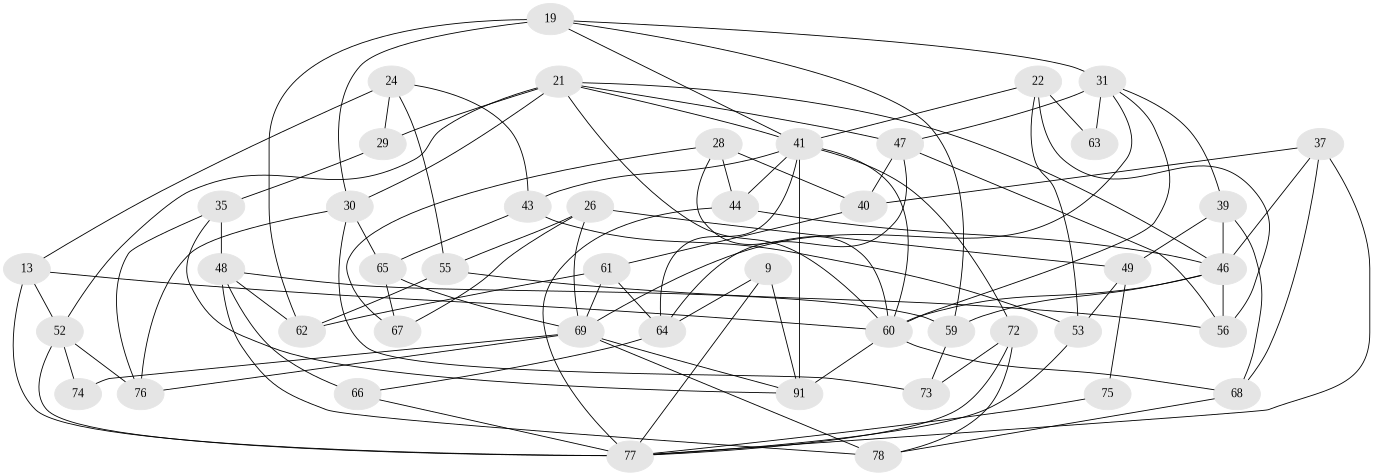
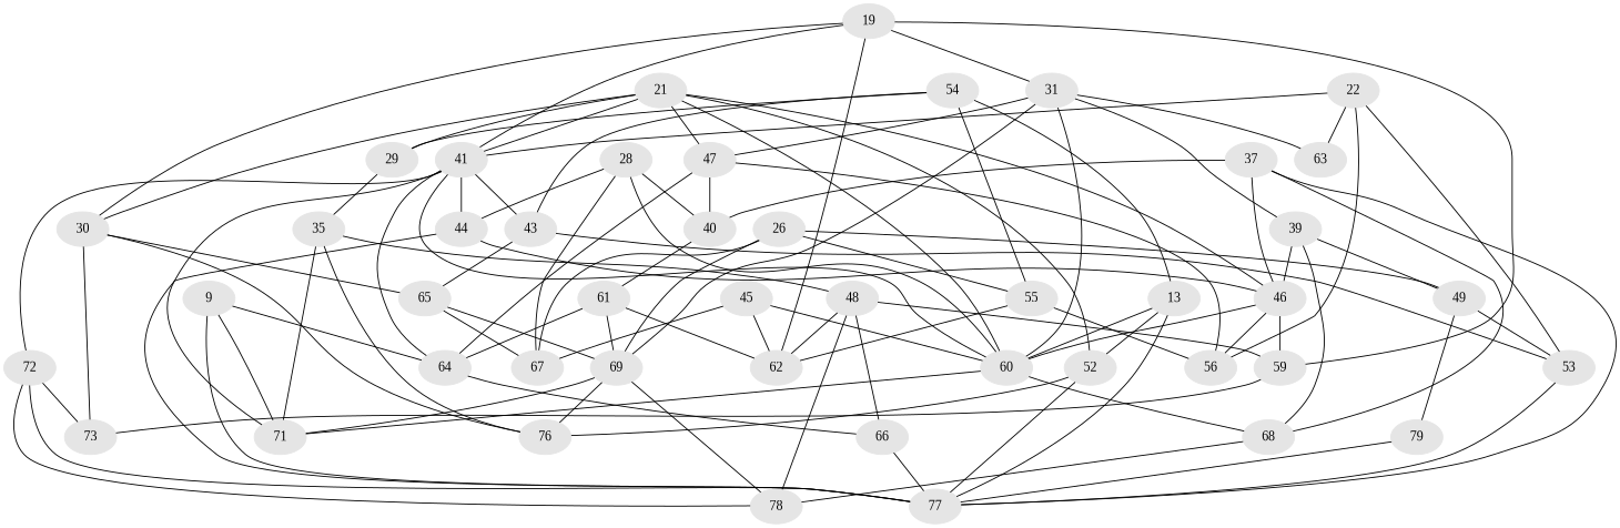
  graph {
    fontname="Liberation Serif"
    node [color=gray90 fontname="Liberation Serif" style=filled]
    edge [fontname="Liberation Serif"]
    64 [super="+1"]
    66
    9
-   71 [super="+51" label=91]
+   71 [super="+51"]
    77 [super="+2+18+70"]
    19 [super="+4"]
    30 [super="+17"]
    31 [super="+11+23"]
    41 [super="+6+20+34"]
    59
    62 [super="+27"]
    65
    73
    76
    47
    60 [super="+58"]
    63
    69 [super="+54"]
    39
    43
    44 [super="+38"]
    72 [super="+57"]
    21 [super="+12+15"]
    29
    46 [super="+7+25"]
    52 [super="+42"]
    35
    56 [super="+32"]
    40
-   74 [super="+36"]
    68
    22
    53
-   24
+   24 [label=54]
    n35 [label=13]
    55
    26
    49
    67
-   75
+   75 [label=79]
    78
    28
    61
    48 [super="+16"]
    37
+   45
    64 -- 66
    66 -- 77
    9 -- 64 [weight=2]
    9 -- 71
    9 -- 77
    19 -- 30
    19 -- 31
    19 -- 41
    19 -- 59
    19 -- 62 [weight=2]
    30 -- 65
    30 -- 73
    30 -- 76
    31 -- 47
    31 -- 60 [weight=2]
    31 -- 63 [weight=3]
    31 -- 69 [weight=2]
    31 -- 39
    41 -- 64
    41 -- 71 [weight=2]
    41 -- 60
    41 -- 43
    41 -- 44 [weight=2]
    41 -- 72 [weight=2]
    59 -- 73
    65 -- 69
    65 -- 67
    47 -- 64
    47 -- 56
    47 -- 40
    60 -- 71
    60 -- 68
    69 -- 71
    69 -- 76
-   69 -- 74 [weight=2]
    69 -- 78
    39 -- 46
    39 -- 68
    39 -- 49
    43 -- 65
    43 -- 53
    44 -- 77 [weight=2]
    44 -- 46
    72 -- 77
    72 -- 73 [weight=2]
    72 -- 78
    21 -- 30 [weight=2]
    21 -- 41
    21 -- 47
    21 -- 60
    21 -- 29
    21 -- 46
    21 -- 52
    29 -- 35
    46 -- 59
    46 -- 60
    46 -- 56 [weight=2]
    52 -- 77
    52 -- 76
-   52 -- 74 [weight=2]
    35 -- 71
    35 -- 76
    35 -- 48
    40 -- 61
    68 -- 78
    22 -- 41
    22 -- 63
    22 -- 56
    22 -- 53
    53 -- 77
    24 -- 43
    24 -- 29
    24 -- n35
    24 -- 55
    n35 -- 77
    n35 -- 60
    n35 -- 52
    55 -- 62
    55 -- 56
    26 -- 69
    26 -- 55
    26 -- 49
    26 -- 67
    49 -- 53
    49 -- 75
    75 -- 77
    28 -- 60
    28 -- 44
    28 -- 40
    28 -- 67
    61 -- 64
    61 -- 62
    61 -- 69
    48 -- 66 [weight=2]
    48 -- 59
    48 -- 62
    48 -- 78
    37 -- 77
    37 -- 46
    37 -- 40
    37 -- 68
+   45 -- 62
+   45 -- 60
+   45 -- 67
  }
